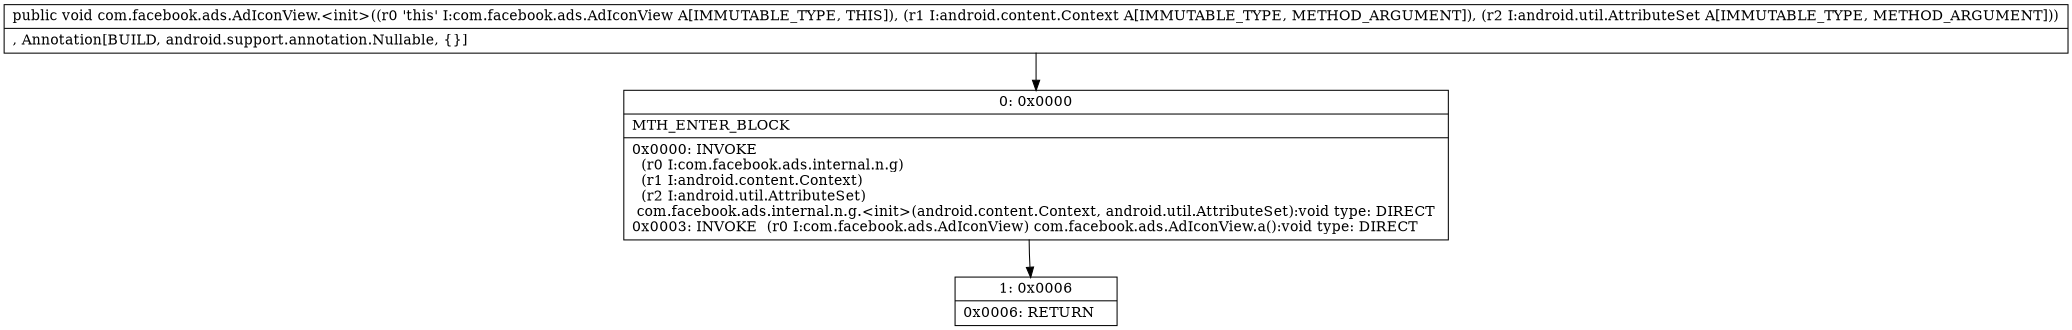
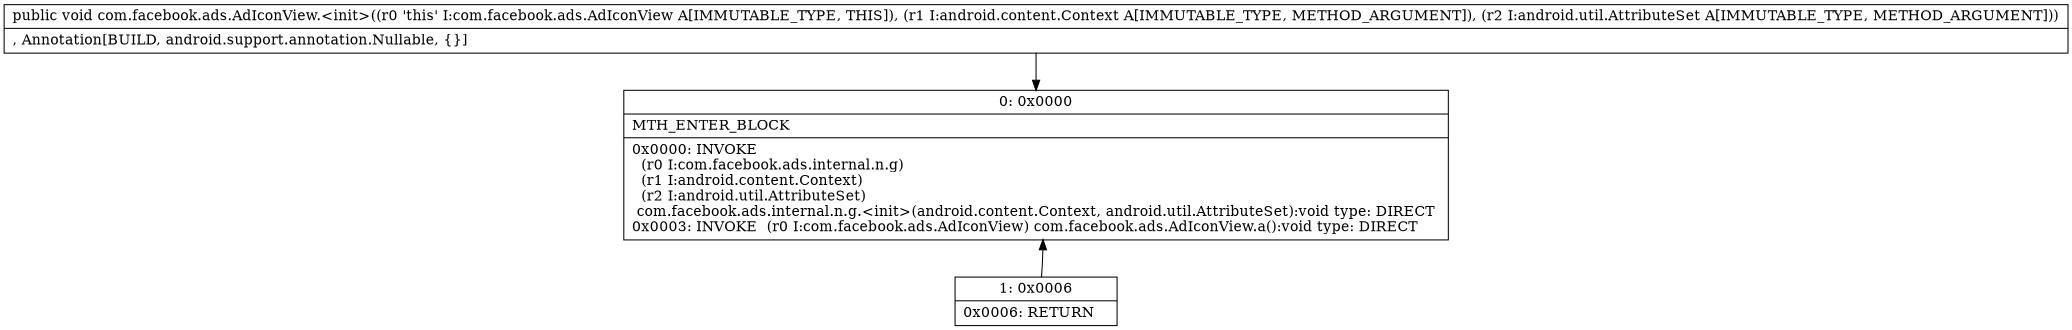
  digraph {
    node [shape=record]
    n1 [label="{0\:\ 0x0000|MTH_ENTER_BLOCK\l|0x0000: INVOKE  \l  (r0 I:com.facebook.ads.internal.n.g)\l  (r1 I:android.content.Context)\l  (r2 I:android.util.AttributeSet)\l com.facebook.ads.internal.n.g.\<init\>(android.content.Context, android.util.AttributeSet):void type: DIRECT \l0x0003: INVOKE  (r0 I:com.facebook.ads.AdIconView) com.facebook.ads.AdIconView.a():void type: DIRECT \l}"]
    n2 [label="{1\:\ 0x0006|0x0006: RETURN   \l}"]
    n3 [label="{public void com.facebook.ads.AdIconView.\<init\>((r0 'this' I:com.facebook.ads.AdIconView A[IMMUTABLE_TYPE, THIS]), (r1 I:android.content.Context A[IMMUTABLE_TYPE, METHOD_ARGUMENT]), (r2 I:android.util.AttributeSet A[IMMUTABLE_TYPE, METHOD_ARGUMENT]))  | , Annotation[BUILD, android.support.annotation.Nullable, \{\}]\l}"]
-   n1 -> n2
+   n2 -> n1
    n3 -> n1
  }
